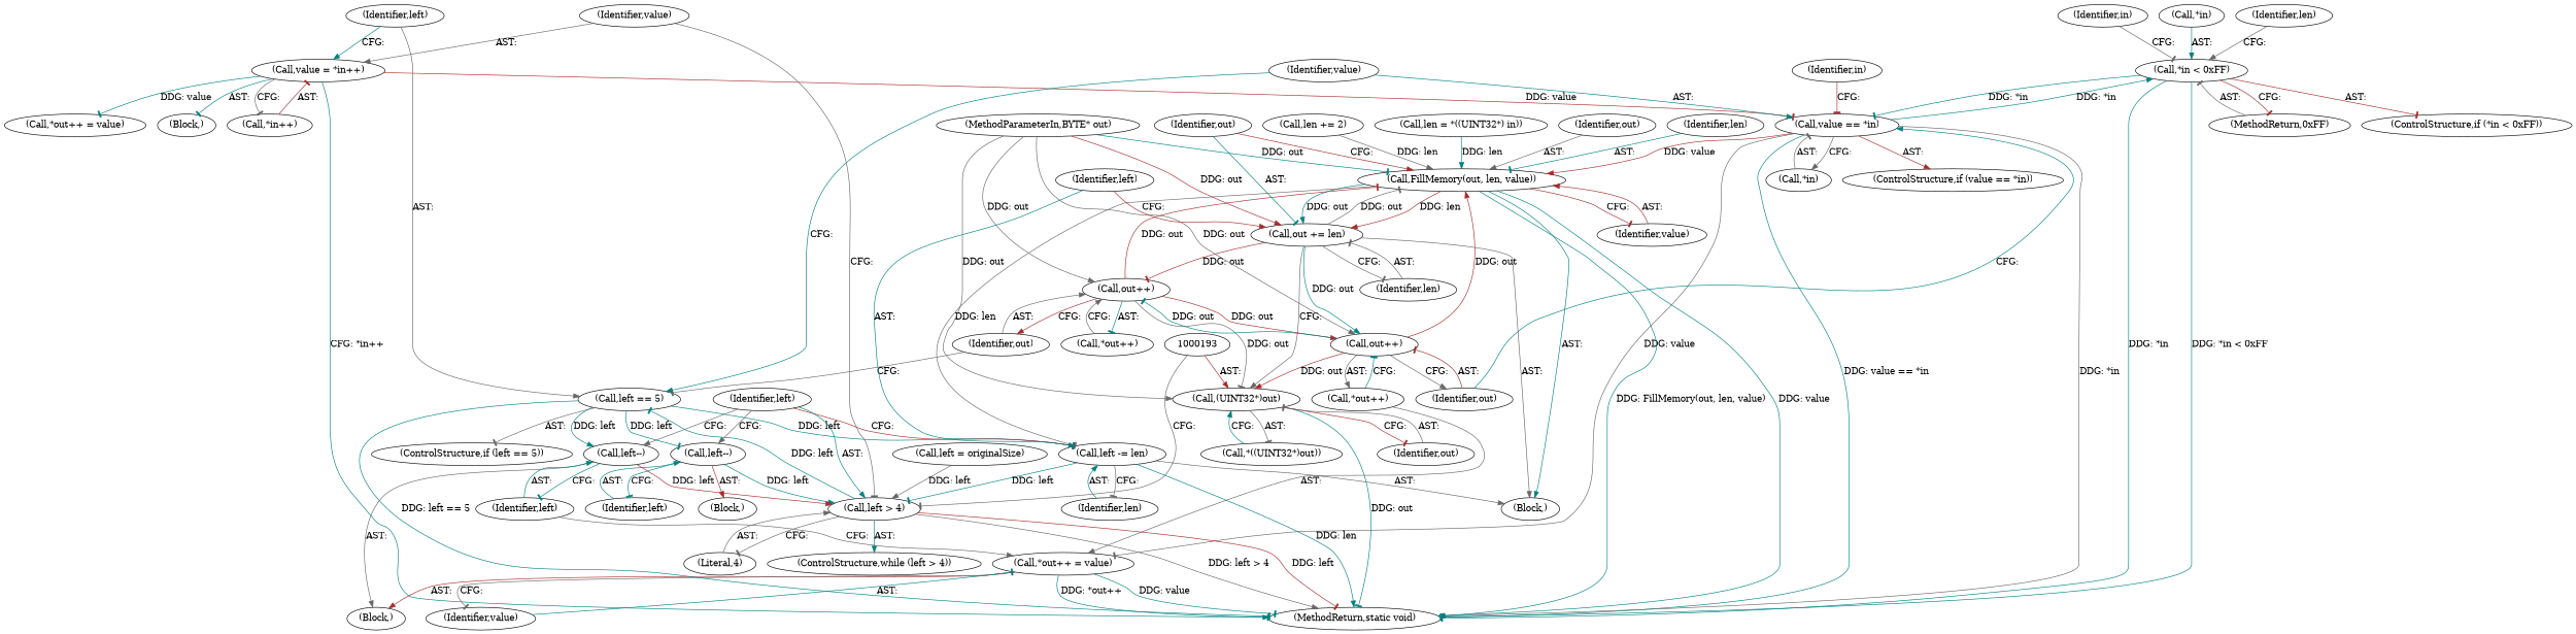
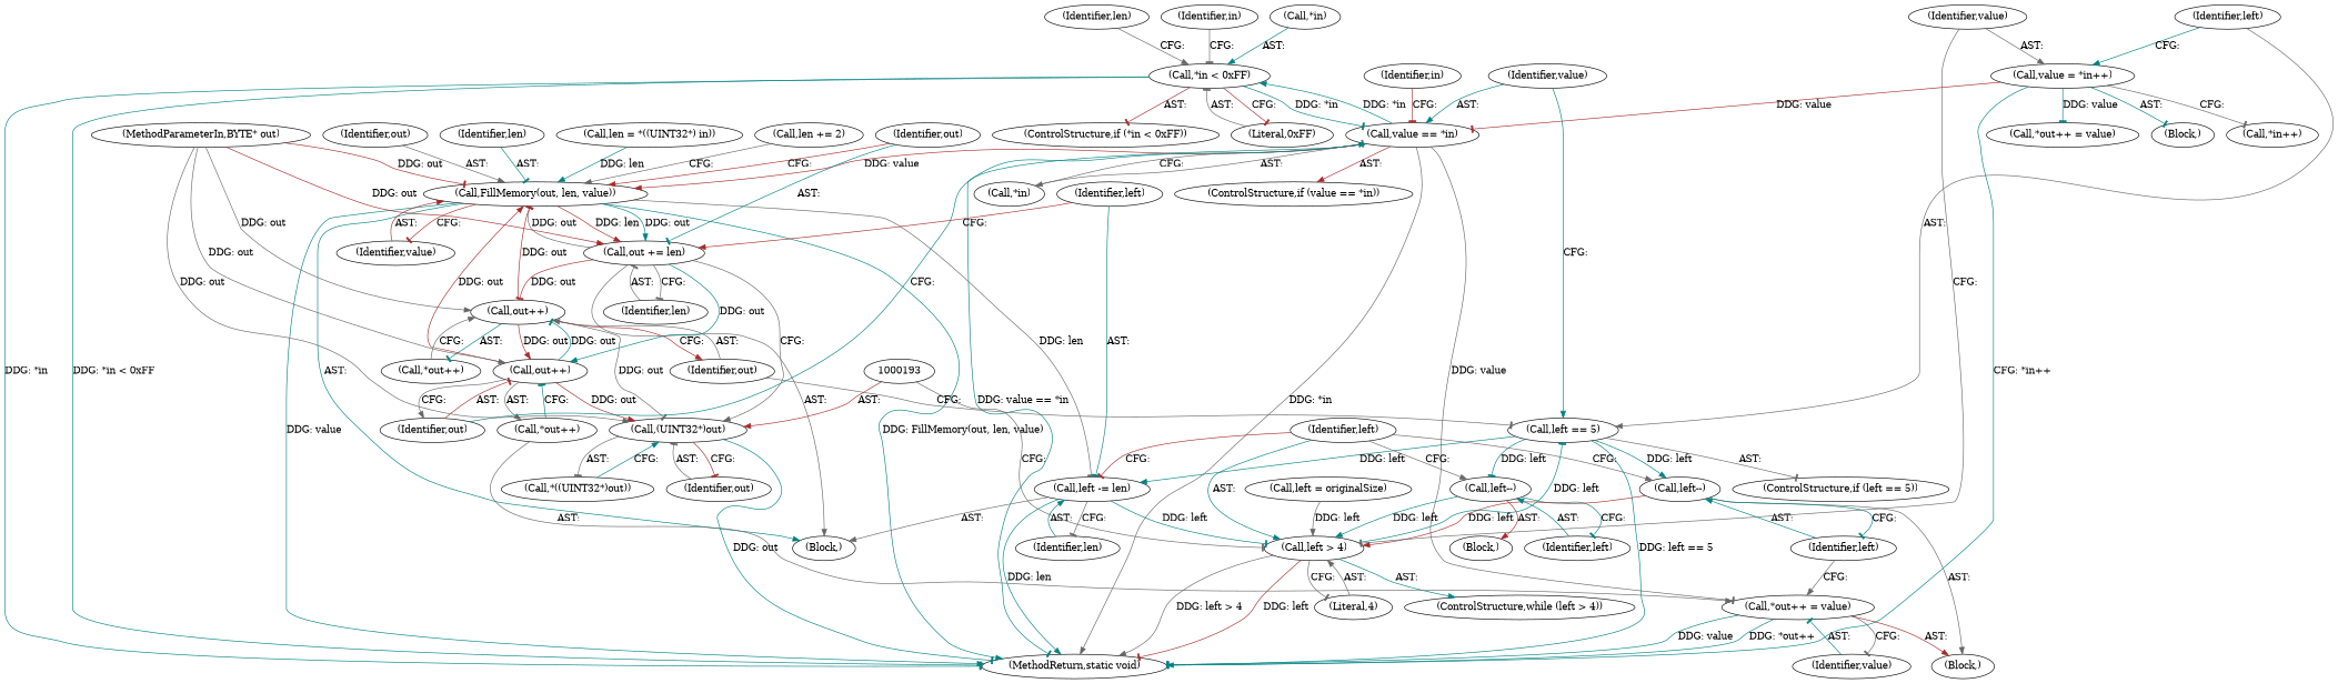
  digraph {
    edge [arrowhead=normal color=teal]
    n1 [label="(Call,*in < 0xFF)"]
    n2 [label="(Call,value == *in)"]
    n3 [label="(MethodReturn,static void)"]
    n4 [label="(ControlStructure,if (*in < 0xFF))"]
-   n5 [label="(MethodReturn,0xFF)"]
+   n5 [label="(Literal,0xFF)"]
    n6 [label="(Call,FillMemory(out, len, value))"]
    n7 [label="(Call,*out++ = value)"]
    n8 [label="(Call,*in)"]
    n9 [label="(ControlStructure,if (value == *in))"]
    n10 [label="(Call,out += len)"]
    n11 [label="(Call,left -= len)"]
    n12 [label="(Identifier,value)"]
    n13 [label="(Block,)"]
    n14 [label="(Block,)"]
    n15 [label="(Identifier,value)"]
    n16 [label="(Call,value = *in++)"]
    n17 [label="(Call,*out++ = value)"]
    n18 [label="(Block,)"]
    n19 [label="(Call,*in++)"]
    n20 [label="(Call,out++)"]
    n21 [label="(Call,out++)"]
    n22 [label="(Call,(UINT32*)out)"]
    n23 [label="(Identifier,len)"]
    n24 [label="(Call,left > 4)"]
    n25 [label="(Identifier,len)"]
    n26 [label="(Call,*out++)"]
    n27 [label="(Identifier,out)"]
    n28 [label="(Call,*out++)"]
    n29 [label="(Identifier,out)"]
    n30 [label="(Identifier,out)"]
    n31 [label="(Call,*((UINT32*)out))"]
    n32 [label="(Call,left == 5)"]
    n33 [label="(Literal,4)"]
    n34 [label="(ControlStructure,while (left > 4))"]
    n35 [label="(Call,left--)"]
    n36 [label="(Call,left--)"]
    n37 [label="(ControlStructure,if (left == 5))"]
    n38 [label="(Block,)"]
    n39 [label="(Identifier,left)"]
    n40 [label="(Identifier,left)"]
    n41 [label="(Identifier,left)"]
    n42 [label="(Identifier,value)"]
    n43 [label="(Call,len += 2)"]
    n44 [label="(Call,*in)"]
    n45 [label="(Identifier,left)"]
    n46 [label="(MethodParameterIn,BYTE* out)"]
    n47 [label="(Identifier,value)"]
    n48 [label="(Call,len = *((UINT32*) in))"]
    n49 [label="(Identifier,out)"]
    n50 [label="(Identifier,len)"]
    n51 [label="(Call,left = originalSize)"]
    n52 [label="(Identifier,out)"]
    n53 [label="(Identifier,in)"]
    n54 [label="(Identifier,in)"]
    n55 [label="(Identifier,len)"]
    n56 [label="(Identifier,left)"]
    1000193
    n1 -> n2 [arrowhead=tee label="DDG: *in"]
    n1 -> n3 [arrowhead=tee label="DDG: *in"]
    n1 -> n3 [arrowhead=tee label="DDG: *in < 0xFF"]
    n1 -> n4 [arrowhead=tee color=brown label="AST: "]
    n1 -> n5 [arrowhead=tee color=brown label="CFG: "]
    n2 -> n1 [label="DDG: *in"]
    n2 -> n3 [arrowhead=tee label="DDG: value == *in"]
    n2 -> n3 [color=gray40 label="DDG: *in"]
    n2 -> n6 [color=brown label="DDG: value"]
    n2 -> n7 [arrowhead=tee color=gray40 label="DDG: value"]
    n2 -> n8 [color=gray40 label="CFG: "]
    n2 -> n9 [color=brown label="AST: "]
    n5 -> n1 [arrowhead=tee color=gray40 label="AST: "]
    n6 -> n3 [label="DDG: FillMemory(out, len, value)"]
    n6 -> n3 [label="DDG: value"]
    n6 -> n10 [color=brown label="DDG: len"]
    n6 -> n10 [label="DDG: out"]
    n6 -> n11 [arrowhead=tee color=gray40 label="DDG: len"]
    n6 -> n12 [arrowhead=tee color=brown label="CFG: "]
    n6 -> n13 [label="AST: "]
    n7 -> n3 [arrowhead=tee label="DDG: value"]
    n7 -> n3 [arrowhead=tee label="DDG: *out++"]
    n7 -> n14 [color=brown label="AST: "]
    n7 -> n15 [arrowhead=tee color=gray40 label="CFG: "]
    n8 -> n2 [arrowhead=tee color=gray40 label="AST: "]
    n10 -> n6 [arrowhead=tee color=gray40 label="DDG: out"]
    n10 -> n13 [color=gray40 label="AST: "]
    n10 -> n20 [arrowhead=tee color=brown label="DDG: out"]
    n10 -> n21 [label="DDG: out"]
    n10 -> n22 [color=gray40 label="CFG: "]
    n10 -> n23 [arrowhead=tee color=gray40 label="CFG: "]
    n11 -> n3 [label="DDG: len"]
    n11 -> n13 [color=gray40 label="AST: "]
    n11 -> n24 [arrowhead=tee label="DDG: left"]
    n11 -> n25 [arrowhead=tee color=gray40 label="CFG: "]
    n12 -> n6 [color=brown label="AST: "]
    n15 -> n7 [arrowhead=tee label="AST: "]
    n16 -> n2 [arrowhead=tee color=brown label="DDG: value"]
    n16 -> n3 [label="CFG: *in++"]
    n16 -> n17 [arrowhead=tee label="DDG: value"]
    n16 -> n18 [arrowhead=tee label="AST: "]
    n16 -> n19 [arrowhead=tee color=gray40 label="CFG: "]
-   n19 -> n16 [arrowhead=tee color=brown label="AST: "]
    n20 -> n6 [arrowhead=tee color=brown label="DDG: out"]
    n20 -> n21 [color=brown label="DDG: out"]
    n20 -> n22 [arrowhead=tee color=gray40 label="DDG: out"]
    n20 -> n26 [arrowhead=tee label="AST: "]
    n20 -> n27 [color=brown label="CFG: "]
    n21 -> n6 [color=brown label="DDG: out"]
    n21 -> n20 [arrowhead=tee label="DDG: out"]
    n21 -> n22 [color=brown label="DDG: out"]
    n21 -> n28 [color=gray40 label="AST: "]
    n21 -> n29 [color=gray40 label="CFG: "]
    n22 -> n3 [arrowhead=tee label="DDG: out"]
    n22 -> n30 [arrowhead=tee color=brown label="CFG: "]
    n22 -> n31 [arrowhead=tee color=gray40 label="AST: "]
    n23 -> n10 [arrowhead=tee color=gray40 label="AST: "]
    n24 -> n3 [color=gray40 label="DDG: left > 4"]
    n24 -> n3 [arrowhead=tee color=brown label="DDG: left"]
    n24 -> n32 [arrowhead=tee label="DDG: left"]
    n24 -> n33 [arrowhead=tee color=gray40 label="CFG: "]
    n24 -> n34 [label="AST: "]
    n25 -> n11 [label="AST: "]
    n26 -> n20 [color=gray40 label="CFG: "]
    n27 -> n20 [color=gray40 label="AST: "]
    n27 -> n32 [arrowhead=tee color=gray40 label="CFG: "]
    n28 -> n7 [color=gray40 label="AST: "]
    n28 -> n21 [arrowhead=tee label="CFG: "]
    n29 -> n2 [label="CFG: "]
    n29 -> n21 [arrowhead=tee color=brown label="AST: "]
    n30 -> n22 [arrowhead=tee color=gray40 label="AST: "]
    n31 -> n22 [label="CFG: "]
    n32 -> n3 [arrowhead=tee label="DDG: left == 5"]
    n32 -> n11 [label="DDG: left"]
    n32 -> n35 [arrowhead=tee label="DDG: left"]
    n32 -> n36 [label="DDG: left"]
    n32 -> n37 [arrowhead=tee color=gray40 label="AST: "]
    n33 -> n24 [color=gray40 label="AST: "]
    n35 -> n24 [label="DDG: left"]
    n35 -> n38 [color=brown label="AST: "]
    n35 -> n39 [arrowhead=tee label="CFG: "]
    n36 -> n14 [color=gray40 label="AST: "]
    n36 -> n24 [color=brown label="DDG: left"]
    n36 -> n40 [arrowhead=tee label="CFG: "]
    n39 -> n35 [label="AST: "]
    n40 -> n7 [color=gray40 label="CFG: "]
    n40 -> n36 [label="AST: "]
    n41 -> n16 [label="CFG: "]
    n41 -> n32 [color=gray40 label="AST: "]
    n42 -> n2 [label="AST: "]
    n42 -> n32 [label="CFG: "]
-   n43 -> n6 [color=gray40 label="DDG: len"]
+   n43 -> n6 [color=gray40 label="CFG: "]
    n44 -> n1 [label="AST: "]
    n45 -> n11 [arrowhead=tee color=brown label="CFG: "]
    n45 -> n24 [label="AST: "]
    n45 -> n35 [color=gray40 label="CFG: "]
    n45 -> n36 [color=gray40 label="CFG: "]
-   n46 -> n6 [arrowhead=tee label="DDG: out"]
+   n46 -> n6 [arrowhead=tee color=brown label="DDG: out"]
    n46 -> n10 [color=brown label="DDG: out"]
    n46 -> n20 [color=gray40 label="DDG: out"]
    n46 -> n21 [color=gray40 label="DDG: out"]
    n46 -> n22 [color=gray40 label="DDG: out"]
    n47 -> n16 [color=gray40 label="AST: "]
    n47 -> n24 [arrowhead=tee color=gray40 label="CFG: "]
    n48 -> n6 [label="DDG: len"]
    n49 -> n6 [color=brown label="CFG: "]
    n49 -> n10 [arrowhead=tee label="AST: "]
    n50 -> n1 [color=gray40 label="CFG: "]
    n51 -> n24 [color=gray40 label="DDG: left"]
    n52 -> n6 [color=gray40 label="AST: "]
    n53 -> n2 [arrowhead=tee color=brown label="CFG: "]
    n54 -> n1 [arrowhead=tee color=gray40 label="CFG: "]
    n55 -> n6 [arrowhead=tee label="AST: "]
    n56 -> n10 [color=brown label="CFG: "]
    n56 -> n11 [arrowhead=tee label="AST: "]
    1000193 -> n22 [color=brown label="AST: "]
    1000193 -> n24 [arrowhead=tee color=gray40 label="CFG: "]
  }
